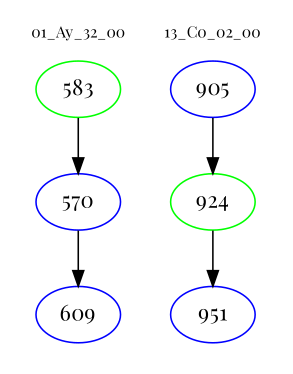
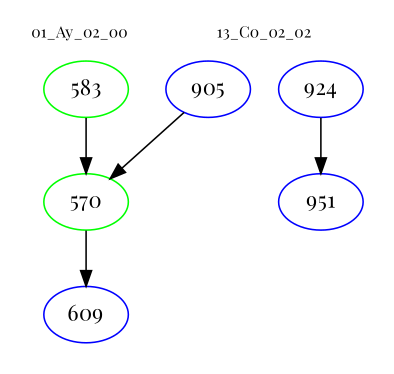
  digraph {
    fontname="Playfair Display"
    node [color=green fontname="Playfair Display"]
    edge [color=black fontname="Playfair Display"]
    n1 [label=583]
-   n2 [color=blue label=570]
+   n2 [label=570]
    n3 [color=blue label=609]
    n4 [color=blue label=905]
-   n5 [label=924]
+   n5 [color=blue label=924]
    n6 [color=blue label=951]
    subgraph cluster_1 {
      color=white
      fontsize=10
-     label="01_Ay_32_00"
+     label="01_Ay_02_00"
      n1
      n2
      n3
    }
    subgraph cluster_2 {
      color=white
      fontsize=10
-     label="13_C0_02_00"
+     label="13_C0_02_02"
      n4
      n5
      n6
    }
    n1 -> n2
    n2 -> n3
-   n4 -> n5
+   n4 -> n2
    n5 -> n6
  }
